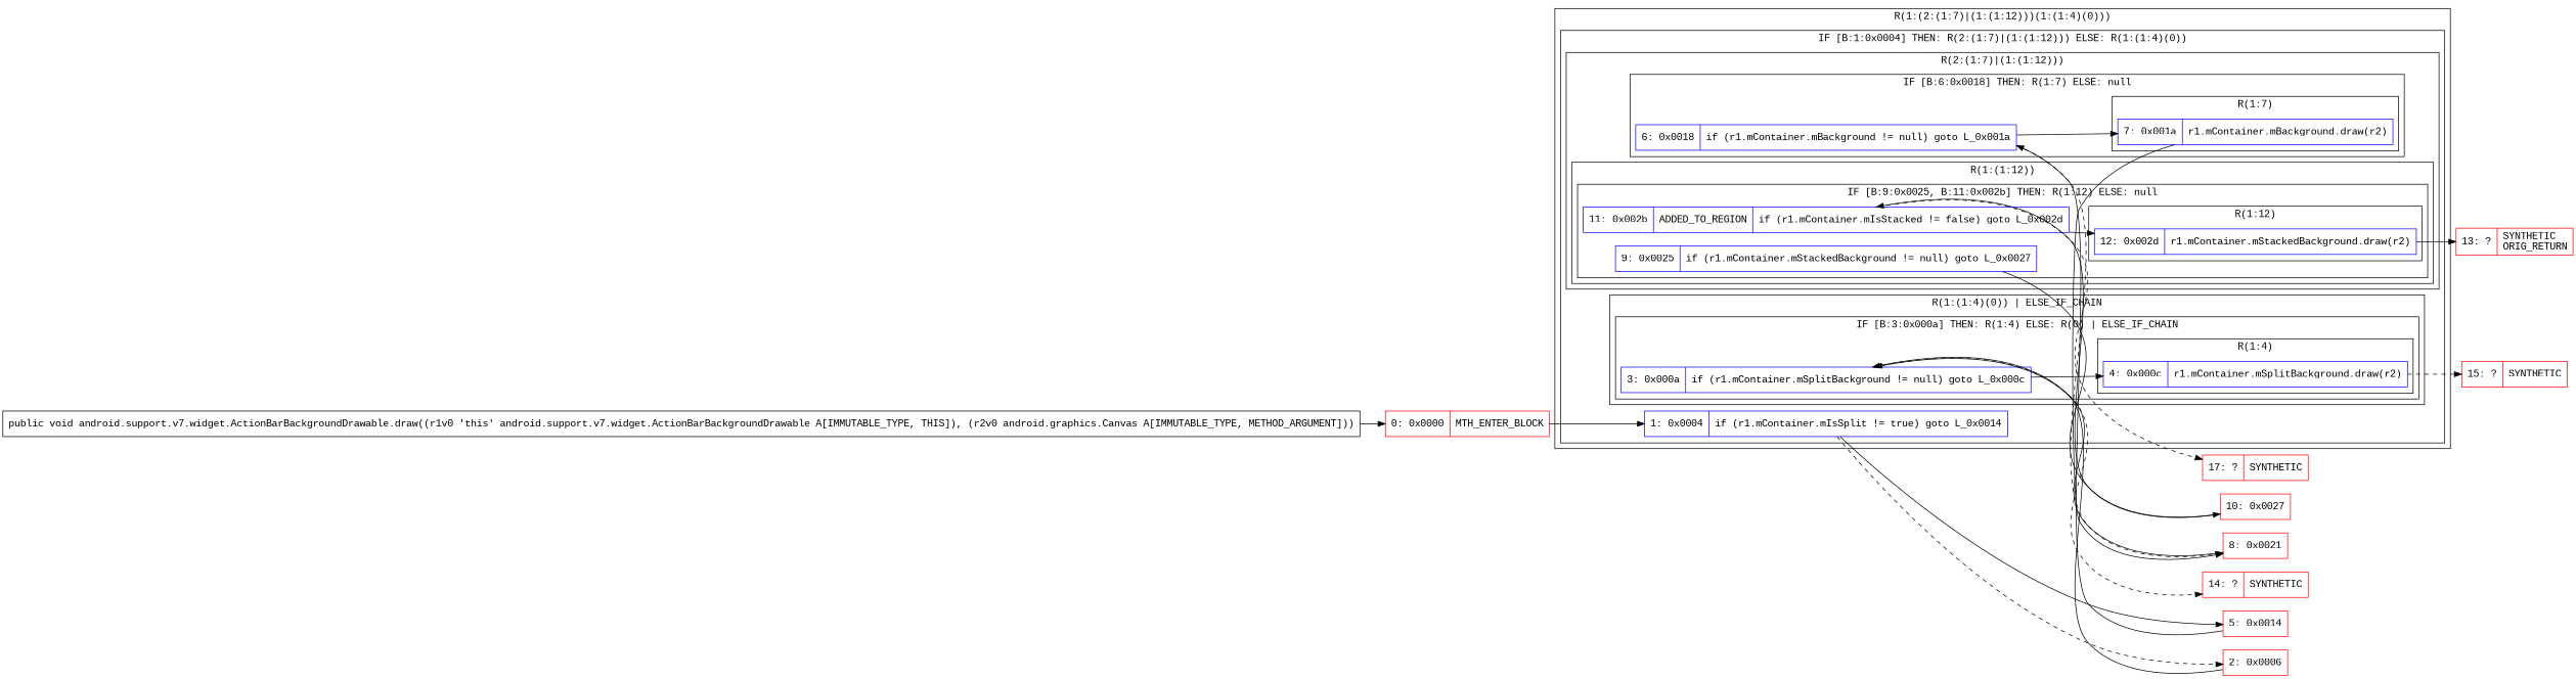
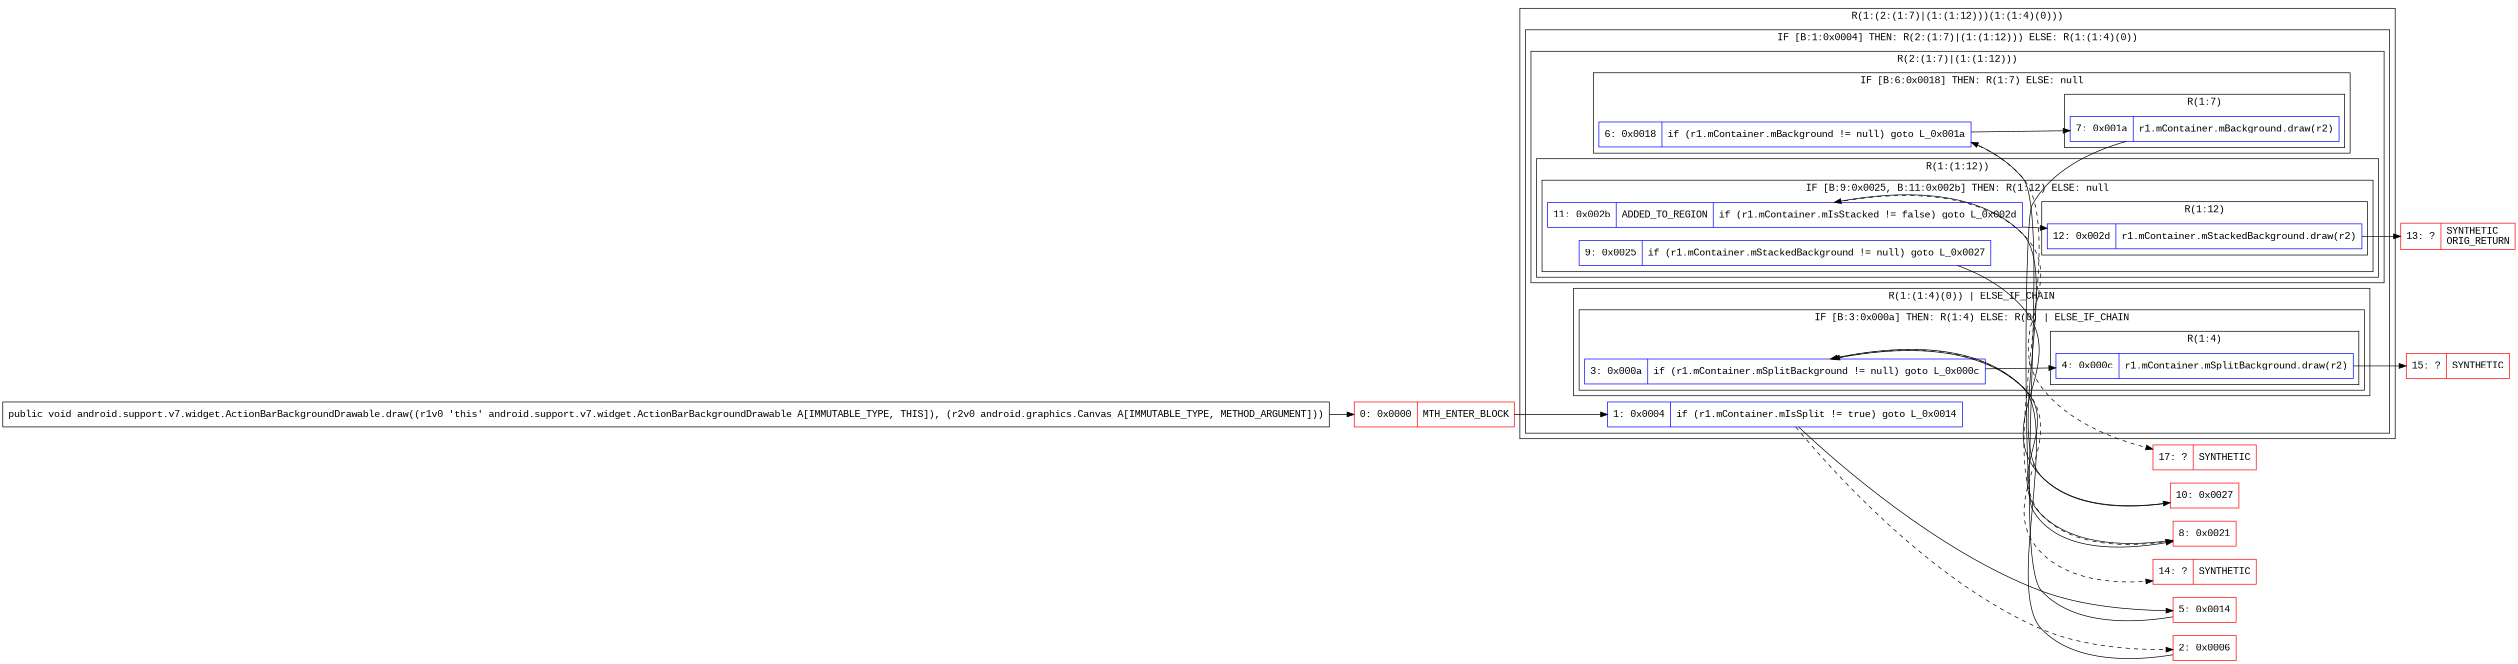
  digraph {
    fontname="Liberation Mono"
    rankdir=LR
    node [color=red fontname="Liberation Mono" shape=record]
    edge [fontname="Liberation Mono"]
    n1 [color=blue label="{7\:\ 0x001a|r1.mContainer.mBackground.draw(r2)\l}"]
    n2 [color=blue label="{6\:\ 0x0018|if (r1.mContainer.mBackground != null) goto L_0x001a\l}"]
    n3 [color=blue label="{12\:\ 0x002d|r1.mContainer.mStackedBackground.draw(r2)\l}"]
    n4 [color=blue label="{9\:\ 0x0025|if (r1.mContainer.mStackedBackground != null) goto L_0x0027\l}"]
    n5 [color=blue label="{11\:\ 0x002b|ADDED_TO_REGION\l|if (r1.mContainer.mIsStacked != false) goto L_0x002d\l}"]
    n6 [color=blue label="{4\:\ 0x000c|r1.mContainer.mSplitBackground.draw(r2)\l}"]
    n7 [color=blue label="{3\:\ 0x000a|if (r1.mContainer.mSplitBackground != null) goto L_0x000c\l}"]
    n8 [color=blue label="{1\:\ 0x0004|if (r1.mContainer.mIsSplit != true) goto L_0x0014\l}"]
    n9 [label="{8\:\ 0x0021}"]
    n10 [label="{13\:\ ?|SYNTHETIC\lORIG_RETURN\l}"]
    n11 [label="{10\:\ 0x0027}"]
    n12 [label="{17\:\ ?|SYNTHETIC\l}"]
    n13 [label="{15\:\ ?|SYNTHETIC\l}"]
    n14 [label="{14\:\ ?|SYNTHETIC\l}"]
    n15 [label="{2\:\ 0x0006}"]
    n16 [label="{5\:\ 0x0014}"]
    n17 [label="{0\:\ 0x0000|MTH_ENTER_BLOCK\l}"]
    n18 [label="{public void android.support.v7.widget.ActionBarBackgroundDrawable.draw((r1v0 'this' android.support.v7.widget.ActionBarBackgroundDrawable A[IMMUTABLE_TYPE, THIS]), (r2v0 android.graphics.Canvas A[IMMUTABLE_TYPE, METHOD_ARGUMENT])) }" color=""]
    subgraph cluster_1 {
      label="R(1:(2:(1:7)|(1:(1:12)))(1:(1:4)(0)))"
      subgraph cluster_2 {
        label="IF [B:1:0x0004] THEN: R(2:(1:7)|(1:(1:12))) ELSE: R(1:(1:4)(0))"
        n8
        subgraph cluster_3 {
          label="R(2:(1:7)|(1:(1:12)))"
          subgraph cluster_4 {
            label="IF [B:6:0x0018] THEN: R(1:7) ELSE: null"
            n2
            subgraph cluster_5 {
              label="R(1:7)"
              n1
            }
          }
          subgraph cluster_6 {
            label="R(1:(1:12))"
            subgraph cluster_7 {
              label="IF [B:9:0x0025, B:11:0x002b] THEN: R(1:12) ELSE: null"
              n4
              n5
              subgraph cluster_8 {
                label="R(1:12)"
                n3
              }
            }
          }
        }
        subgraph cluster_9 {
          label="R(1:(1:4)(0)) | ELSE_IF_CHAIN\l"
          subgraph cluster_10 {
            label="IF [B:3:0x000a] THEN: R(1:4) ELSE: R(0) | ELSE_IF_CHAIN\l"
            n7
            subgraph cluster_11 {
              label="R(1:4)"
              n6
            }
            subgraph cluster_12 {
              label="R(0)"
            }
          }
        }
      }
    }
    n1 -> n9
    n2 -> n1
    n2 -> n9 [style=dashed]
    n3 -> n10
    n4 -> n11
    n5 -> n3
    n5 -> n12 [style=dashed]
-   n6 -> n13 [style=dashed]
+   n6 -> n13
    n7 -> n6
    n7 -> n14 [style=dashed]
    n8 -> n15 [style=dashed]
    n8 -> n16
    n9 -> n7
    n11 -> n5
    n15 -> n7
    n16 -> n2
    n17 -> n8
    n18 -> n17
  }
